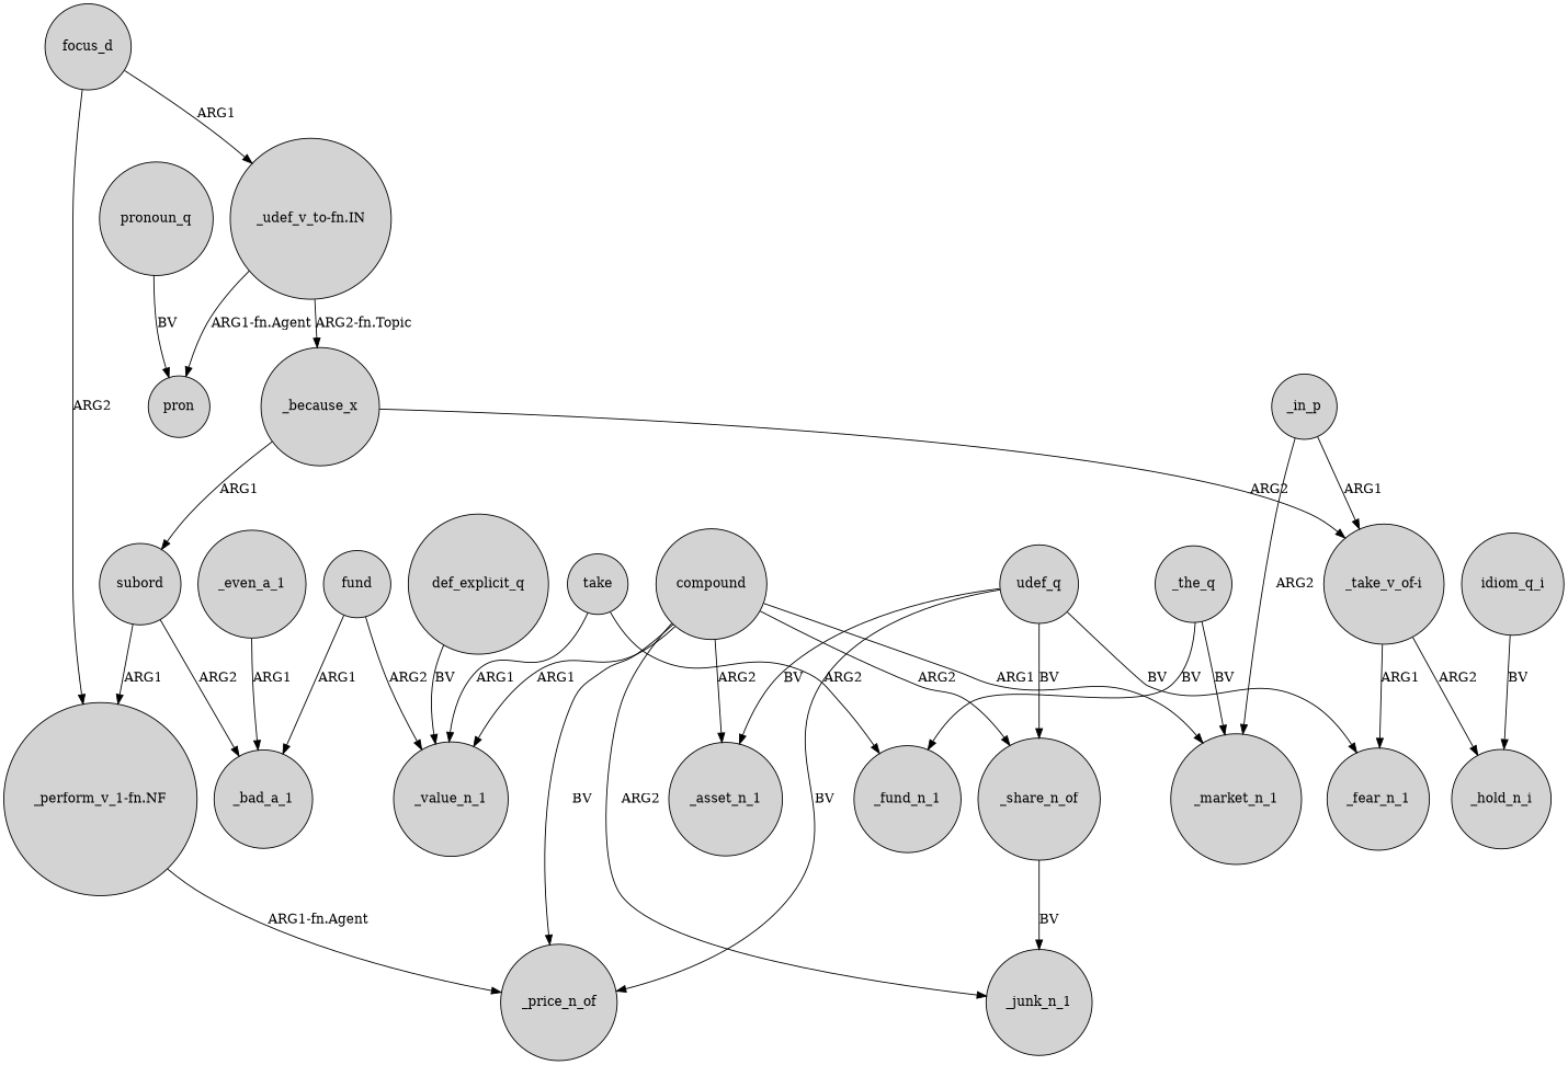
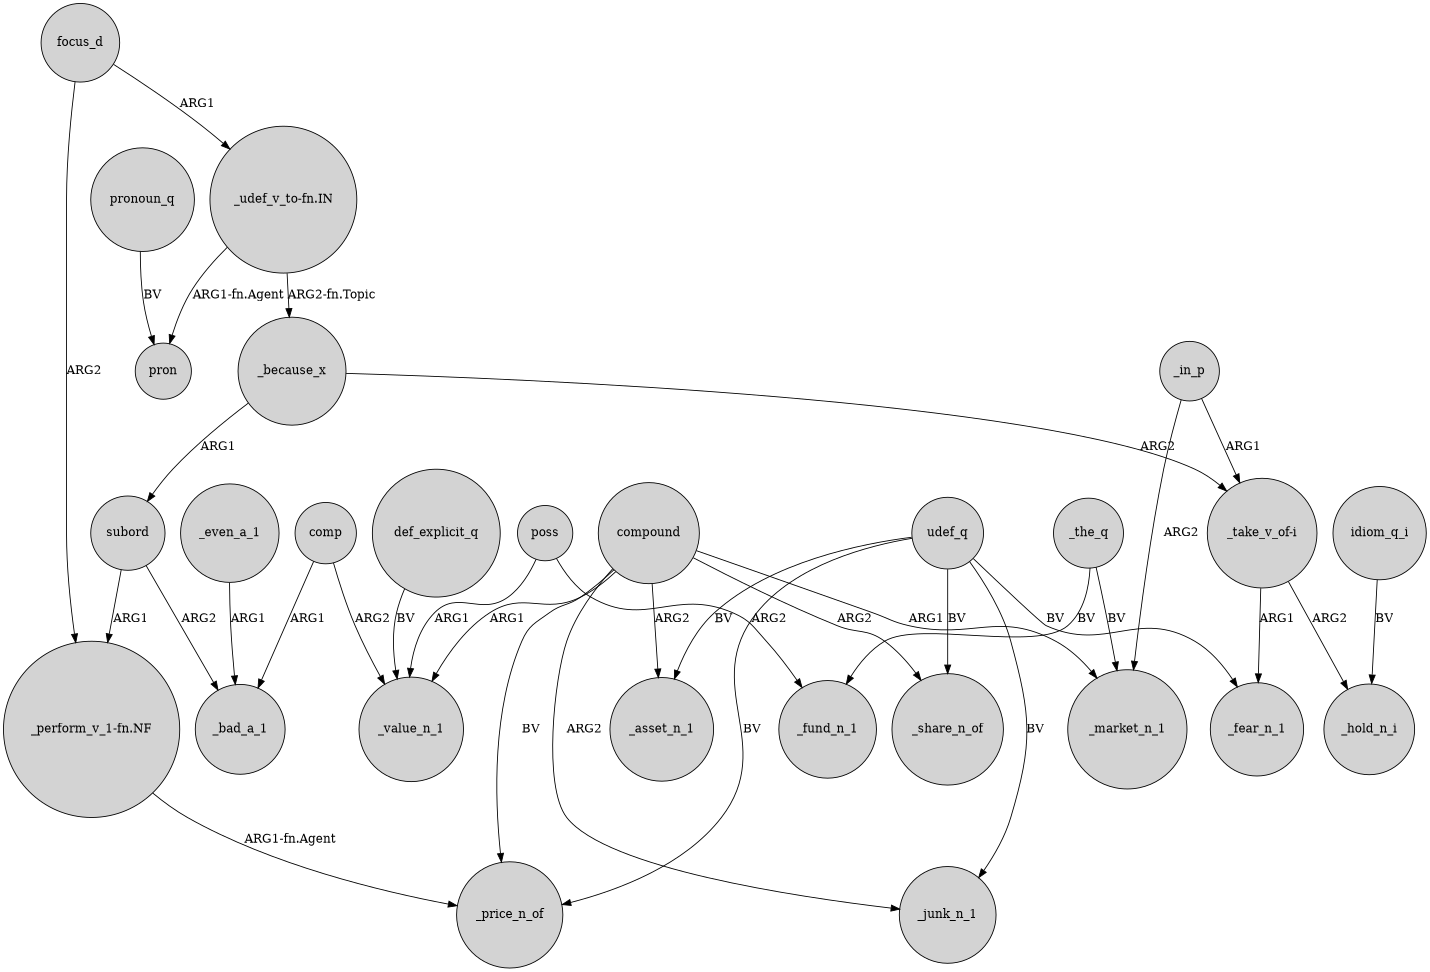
  digraph {
    node [shape=circle style=filled]
    def_explicit_q
    _value_n_1
    subord
    "_perform_v_1-fn.NF"
    _bad_a_1
    _price_n_of
    udef_q
    _junk_n_1
    _share_n_of
    _asset_n_1
    _fear_n_1
-   comp [label=fund]
-   poss [label=take]
+   comp
+   poss
    _fund_n_1
    _because_x
    "_take_v_of-i"
    _hold_n_i
    compound
    _market_n_1
    _in_p
    _the_q
    n22 [label="_udef_v_to-fn.IN"]
    pron
    focus_d
    pronoun_q
    idiom_q_i
    _even_a_1
    def_explicit_q -> _value_n_1 [label=BV]
    subord -> "_perform_v_1-fn.NF" [label=ARG1]
    subord -> _bad_a_1 [label=ARG2]
    "_perform_v_1-fn.NF" -> _price_n_of [label="ARG1-fn.Agent"]
    udef_q -> _price_n_of [label=BV]
-   _share_n_of -> _junk_n_1 [label=BV]
+   udef_q -> _junk_n_1 [label=BV]
    udef_q -> _share_n_of [label=BV]
    udef_q -> _asset_n_1 [label=BV]
    udef_q -> _fear_n_1 [label=BV]
    comp -> _value_n_1 [label=ARG2]
    comp -> _bad_a_1 [label=ARG1]
    poss -> _value_n_1 [label=ARG1]
    poss -> _fund_n_1 [label=ARG2]
    _because_x -> subord [label=ARG1]
    _because_x -> "_take_v_of-i" [label=ARG2]
    "_take_v_of-i" -> _fear_n_1 [label=ARG1]
    "_take_v_of-i" -> _hold_n_i [label=ARG2]
    compound -> _value_n_1 [label=ARG1]
    compound -> _price_n_of [label=BV]
    compound -> _junk_n_1 [label=ARG2]
    compound -> _share_n_of [label=ARG2]
    compound -> _asset_n_1 [label=ARG2]
    compound -> _market_n_1 [label=ARG1]
    _in_p -> "_take_v_of-i" [label=ARG1]
    _in_p -> _market_n_1 [label=ARG2]
    _the_q -> _fund_n_1 [label=BV]
    _the_q -> _market_n_1 [label=BV]
    n22 -> _because_x [label="ARG2-fn.Topic"]
    n22 -> pron [label="ARG1-fn.Agent"]
    focus_d -> "_perform_v_1-fn.NF" [label=ARG2]
    focus_d -> n22 [label=ARG1]
    pronoun_q -> pron [label=BV]
    idiom_q_i -> _hold_n_i [label=BV]
    _even_a_1 -> _bad_a_1 [label=ARG1]
  }
